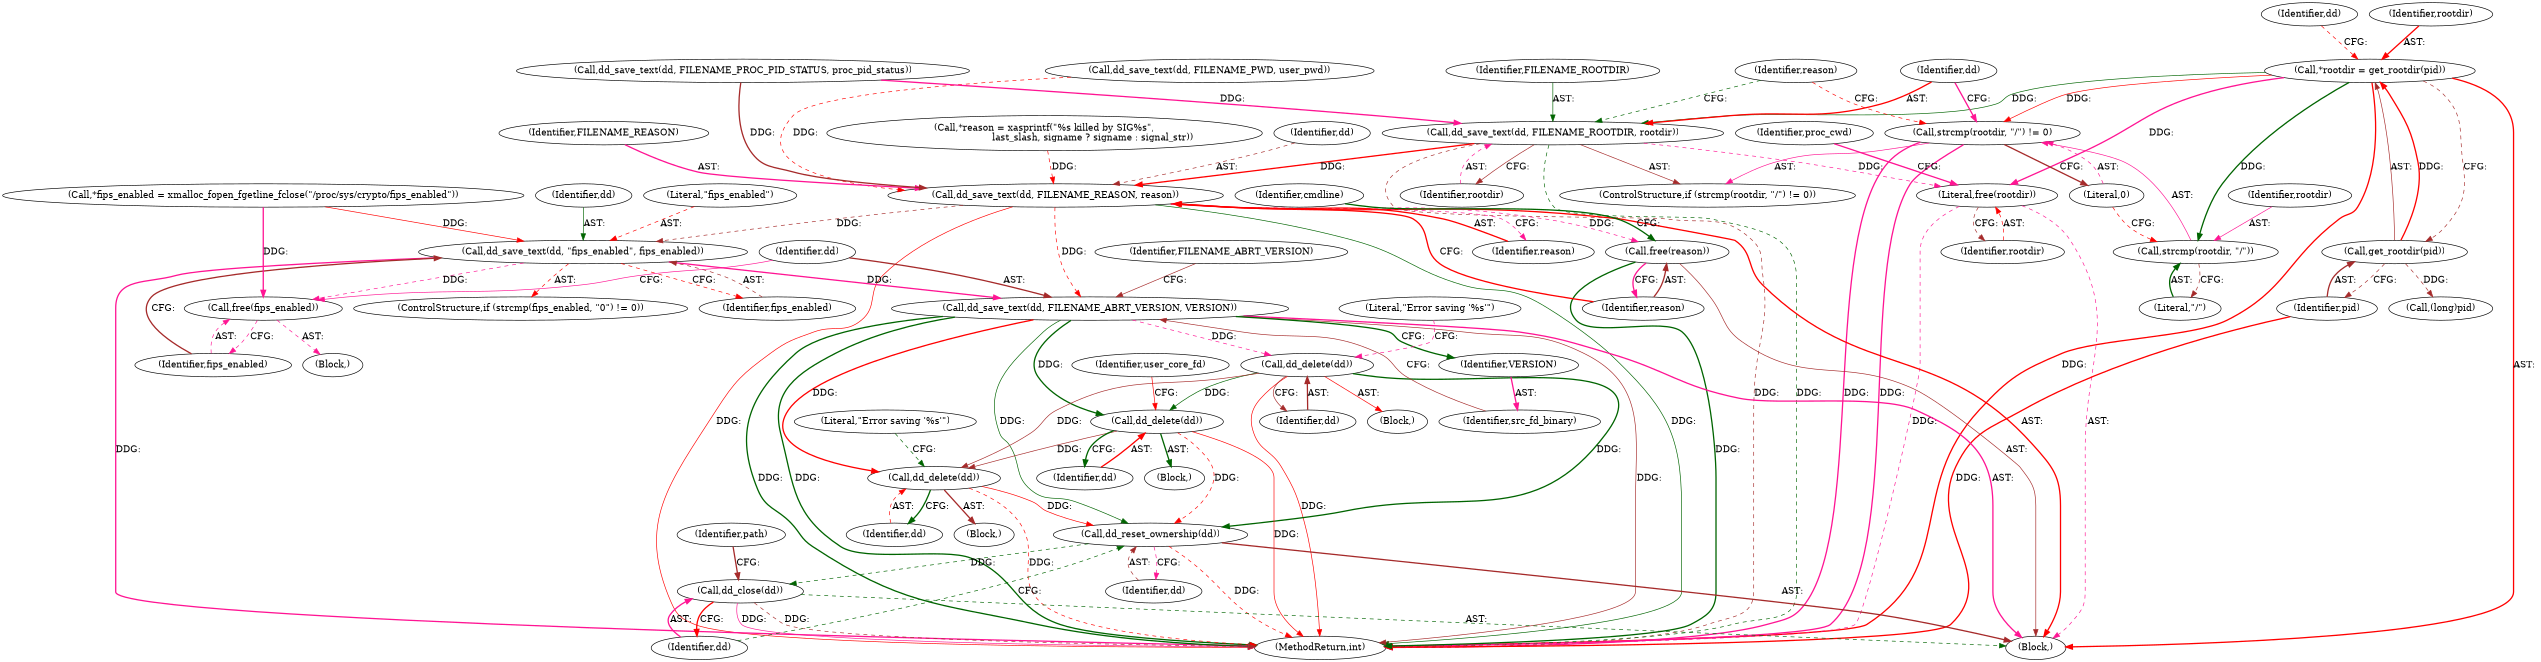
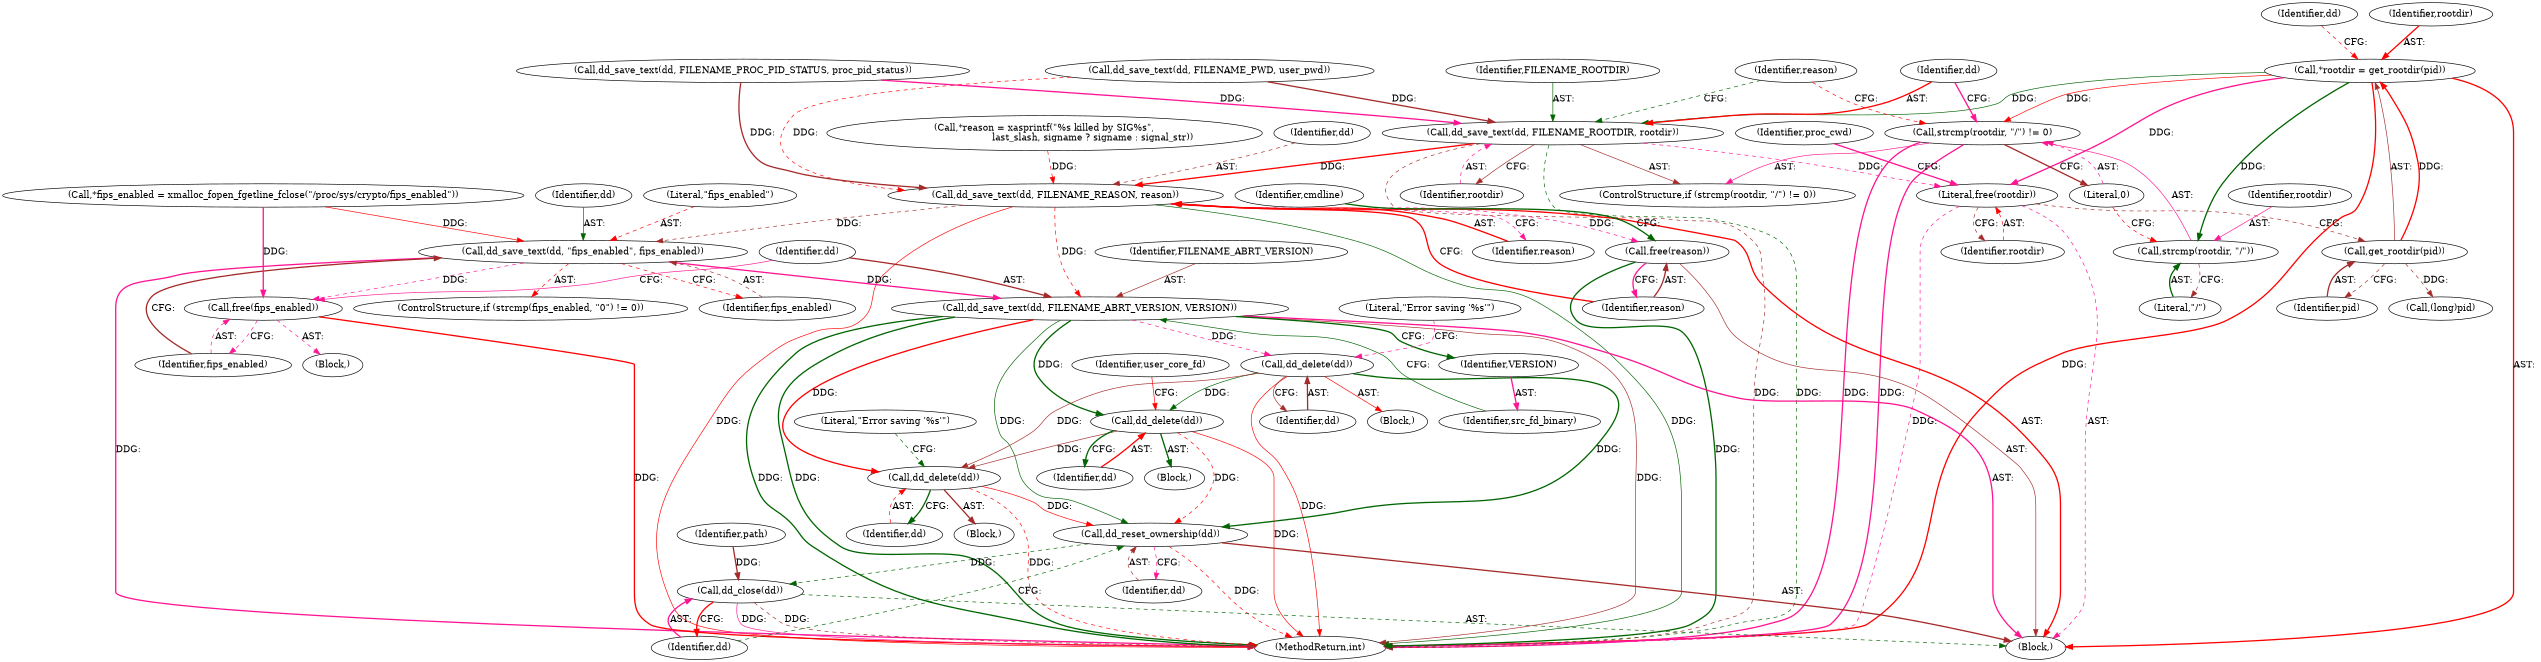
  digraph {
    edge [color=red style=bold]
    n1 [label="(Call,*rootdir = get_rootdir(pid))"]
    n2 [label="(Call,get_rootdir(pid))"]
    n3 [label="(Call,strcmp(rootdir, \"/\") != 0)"]
    n4 [label="(Call,strcmp(rootdir, \"/\"))"]
    n5 [label="(Call,dd_save_text(dd, FILENAME_ROOTDIR, rootdir))"]
    n6 [label="(Literal,free(rootdir))"]
    n7 [label="(MethodReturn,int)"]
    n8 [label="(Block,)"]
    n9 [label="(Call,(long)pid)"]
    n10 [label="(Identifier,pid)"]
    n11 [label="(ControlStructure,if (strcmp(rootdir, \"/\") != 0))"]
    n12 [label="(Literal,0)"]
    n13 [label="(Literal,\"/\")"]
    n14 [label="(Call,dd_save_text(dd, FILENAME_REASON, reason))"]
    n15 [label="(Identifier,rootdir)"]
    n16 [label="(Identifier,rootdir)"]
    n17 [label="(Call,free(reason))"]
    n18 [label="(Call,dd_save_text(dd, \"fips_enabled\", fips_enabled))"]
    n19 [label="(Call,dd_save_text(dd, FILENAME_ABRT_VERSION, VERSION))"]
    n20 [label="(Identifier,reason)"]
    n21 [label="(Identifier,reason)"]
    n22 [label="(Call,free(fips_enabled))"]
    n23 [label="(ControlStructure,if (strcmp(fips_enabled, \"0\") != 0))"]
    n24 [label="(Identifier,fips_enabled)"]
    n25 [label="(Call,dd_delete(dd))"]
    n26 [label="(Call,dd_delete(dd))"]
    n27 [label="(Call,dd_delete(dd))"]
    n28 [label="(Call,dd_reset_ownership(dd))"]
    n29 [label="(Identifier,VERSION)"]
    n30 [label="(Block,)"]
    n31 [label="(Identifier,fips_enabled)"]
    n32 [label="(Identifier,dd)"]
    n33 [label="(Block,)"]
    n34 [label="(Identifier,dd)"]
    n35 [label="(Block,)"]
    n36 [label="(Identifier,dd)"]
    n37 [label="(Block,)"]
    n38 [label="(Call,dd_close(dd))"]
    n39 [label="(Identifier,dd)"]
    n40 [label="(Identifier,src_fd_binary)"]
    n41 [label="(Identifier,dd)"]
    n42 [label="(Call,dd_save_text(dd, FILENAME_PWD, user_pwd))"]
    n43 [label="(Call,*reason = xasprintf(\"%s killed by SIG%s\",\n                                 last_slash, signame ? signame : signal_str))"]
    n44 [label="(Literal,\"Error saving '%s'\")"]
    n45 [label="(Identifier,dd)"]
    n46 [label="(Identifier,dd)"]
    n47 [label="(Identifier,reason)"]
    n48 [label="(Identifier,proc_cwd)"]
    n49 [label="(Identifier,dd)"]
-   n50 [label="(Identifier,FILENAME_REASON)"]
    n51 [label="(Identifier,dd)"]
    n52 [label="(Identifier,dd)"]
    n53 [label="(Identifier,FILENAME_ROOTDIR)"]
    n54 [label="(Identifier,user_core_fd)"]
    n55 [label="(Call,dd_save_text(dd, FILENAME_PROC_PID_STATUS, proc_pid_status))"]
    n56 [label="(Identifier,rootdir)"]
    n57 [label="(Identifier,FILENAME_ABRT_VERSION)"]
    n58 [label="(Call,*fips_enabled = xmalloc_fopen_fgetline_fclose(\"/proc/sys/crypto/fips_enabled\"))"]
    n59 [label="(Identifier,cmdline)"]
    n60 [label="(Literal,\"fips_enabled\")"]
    n61 [label="(Literal,\"Error saving '%s'\")"]
    n62 [label="(Identifier,path)"]
    n63 [label="(Identifier,rootdir)"]
-   n1 -> n2 [color=brown label="CFG: " style=dashed]
+   n6 -> n2 [color=brown label="CFG: " style=dashed]
    n1 -> n3 [label="DDG: " style=solid]
    n1 -> n4 [color=darkgreen label="DDG: "]
    n1 -> n5 [color=darkgreen label="DDG: " style=solid]
    n1 -> n6 [color=deeppink label="DDG: "]
    n1 -> n7 [label="DDG: "]
    n1 -> n8 [label="AST: "]
    n2 -> n1 [color=brown label="AST: " style=solid]
    n2 -> n1 [label="DDG: "]
    n2 -> n9 [color=brown label="DDG: " style=dashed]
    n2 -> n10 [color=brown label="CFG: " style=dashed]
    n3 -> n7 [color=deeppink label="DDG: "]
    n3 -> n7 [color=deeppink label="DDG: "]
    n3 -> n11 [color=deeppink label="AST: " style=solid]
    n3 -> n12 [color=brown label="CFG: "]
    n4 -> n3 [color=deeppink label="AST: " style=solid]
    n4 -> n13 [color=brown label="CFG: " style=dashed]
    n5 -> n6 [color=deeppink label="DDG: " style=dashed]
    n5 -> n7 [color=brown label="DDG: " style=dashed]
    n5 -> n7 [color=darkgreen label="DDG: " style=dashed]
    n5 -> n11 [color=brown label="AST: " style=solid]
    n5 -> n14 [label="DDG: "]
    n5 -> n15 [color=brown label="CFG: " style=solid]
    n6 -> n7 [color=deeppink label="DDG: " style=dashed]
    n6 -> n8 [color=deeppink label="AST: " style=dashed]
    n6 -> n16 [color=brown label="CFG: " style=dashed]
    n10 -> n2 [color=brown label="AST: "]
    n12 -> n3 [color=deeppink label="AST: " style=dashed]
    n12 -> n4 [label="CFG: " style=dashed]
    n13 -> n4 [color=darkgreen label="AST: "]
    n14 -> n7 [color=darkgreen label="DDG: " style=solid]
    n14 -> n7 [label="DDG: " style=solid]
    n14 -> n8 [label="AST: "]
    n14 -> n17 [color=deeppink label="DDG: " style=dashed]
    n14 -> n18 [color=brown label="DDG: " style=dashed]
    n14 -> n19 [label="DDG: " style=dashed]
    n14 -> n20 [color=deeppink label="CFG: " style=dashed]
    n15 -> n5 [color=deeppink label="AST: " style=dashed]
    n16 -> n6 [label="AST: " style=dashed]
    n17 -> n7 [color=darkgreen label="DDG: "]
    n17 -> n8 [color=brown label="AST: " style=solid]
    n17 -> n21 [color=deeppink label="CFG: "]
    n18 -> n7 [color=deeppink label="DDG: "]
    n18 -> n19 [color=deeppink label="DDG: "]
    n18 -> n22 [color=deeppink label="DDG: " style=dashed]
    n18 -> n23 [label="AST: " style=dashed]
    n18 -> n24 [label="CFG: " style=dashed]
    n19 -> n7 [color=darkgreen label="DDG: "]
    n19 -> n7 [color=darkgreen label="DDG: "]
    n19 -> n7 [color=brown label="DDG: " style=solid]
    n19 -> n8 [color=deeppink label="AST: "]
    n19 -> n25 [color=deeppink label="DDG: " style=dashed]
    n19 -> n26 [color=darkgreen label="DDG: "]
    n19 -> n27 [label="DDG: "]
    n19 -> n28 [color=darkgreen label="DDG: " style=solid]
    n19 -> n29 [color=darkgreen label="CFG: "]
    n20 -> n14 [label="AST: "]
    n21 -> n14 [label="CFG: "]
    n21 -> n17 [color=brown label="AST: "]
-   n10 -> n7 [label="DDG: "]
+   n22 -> n7 [label="DDG: "]
    n22 -> n30 [color=deeppink label="AST: " style=dashed]
    n22 -> n31 [color=deeppink label="CFG: " style=dashed]
    n24 -> n18 [color=brown label="AST: " style=dashed]
    n25 -> n7 [label="DDG: " style=solid]
    n25 -> n26 [color=darkgreen label="DDG: " style=solid]
    n25 -> n27 [color=brown label="DDG: " style=solid]
    n25 -> n28 [color=darkgreen label="DDG: "]
    n25 -> n32 [color=brown label="CFG: " style=solid]
    n25 -> n33 [label="AST: " style=solid]
    n26 -> n7 [label="DDG: " style=solid]
    n26 -> n27 [color=brown label="DDG: " style=solid]
    n26 -> n28 [label="DDG: " style=dashed]
    n26 -> n34 [color=darkgreen label="CFG: "]
    n26 -> n35 [color=darkgreen label="AST: "]
    n27 -> n7 [label="DDG: " style=dashed]
    n27 -> n28 [label="DDG: " style=solid]
    n27 -> n36 [color=darkgreen label="CFG: "]
    n27 -> n37 [color=brown label="AST: "]
    n28 -> n7 [label="DDG: " style=dashed]
    n28 -> n8 [color=brown label="AST: "]
    n28 -> n38 [color=darkgreen label="DDG: " style=dashed]
    n28 -> n39 [color=deeppink label="CFG: " style=dashed]
    n29 -> n40 [color=deeppink label="AST: "]
    n31 -> n18 [color=brown label="CFG: "]
    n31 -> n22 [color=deeppink label="AST: " style=dashed]
    n32 -> n25 [color=brown label="AST: "]
    n34 -> n26 [label="AST: "]
    n36 -> n27 [label="AST: " style=dashed]
    n38 -> n7 [color=deeppink label="DDG: " style=solid]
    n38 -> n7 [color=brown label="DDG: " style=dashed]
    n38 -> n8 [color=darkgreen label="AST: " style=dashed]
    n38 -> n41 [label="CFG: "]
    n39 -> n28 [color=brown label="AST: " style=dashed]
-   n40 -> n19 [color=brown label="CFG: " style=solid]
+   n40 -> n19 [color=darkgreen label="CFG: " style=solid]
    n41 -> n28 [color=darkgreen label="CFG: " style=dashed]
    n41 -> n38 [color=deeppink label="AST: "]
+   n42 -> n5 [color=brown label="DDG: "]
    n42 -> n14 [label="DDG: " style=dashed]
    n43 -> n14 [label="DDG: " style=dashed]
    n44 -> n25 [color=deeppink label="CFG: " style=dashed]
    n45 -> n14 [color=brown label="AST: " style=dashed]
    n46 -> n19 [color=brown label="AST: "]
    n46 -> n22 [color=deeppink label="CFG: " style=solid]
    n47 -> n3 [label="CFG: " style=dashed]
    n47 -> n5 [color=darkgreen label="CFG: " style=dashed]
    n48 -> n6 [color=deeppink label="CFG: "]
    n49 -> n18 [color=darkgreen label="AST: " style=solid]
-   n50 -> n14 [color=deeppink label="AST: "]
    n51 -> n1 [label="CFG: " style=dashed]
    n52 -> n3 [color=deeppink label="CFG: "]
    n52 -> n5 [label="AST: "]
    n53 -> n5 [color=darkgreen label="AST: " style=solid]
    n54 -> n26 [label="CFG: " style=solid]
    n55 -> n5 [color=deeppink label="DDG: "]
    n55 -> n14 [color=brown label="DDG: "]
    n56 -> n1 [label="AST: "]
-   n57 -> n19 [color=brown label="CFG: " style=solid]
+   n57 -> n19 [color=brown label="AST: " style=solid]
    n58 -> n18 [label="DDG: " style=solid]
    n58 -> n22 [color=deeppink label="DDG: "]
    n59 -> n17 [color=darkgreen label="CFG: "]
    n60 -> n18 [label="AST: " style=dashed]
    n61 -> n27 [color=darkgreen label="CFG: " style=dashed]
-   n62 -> n38 [color=brown label="CFG: "]
+   n62 -> n38 [color=brown label="DDG: "]
    n63 -> n4 [color=deeppink label="AST: " style=solid]
  }
